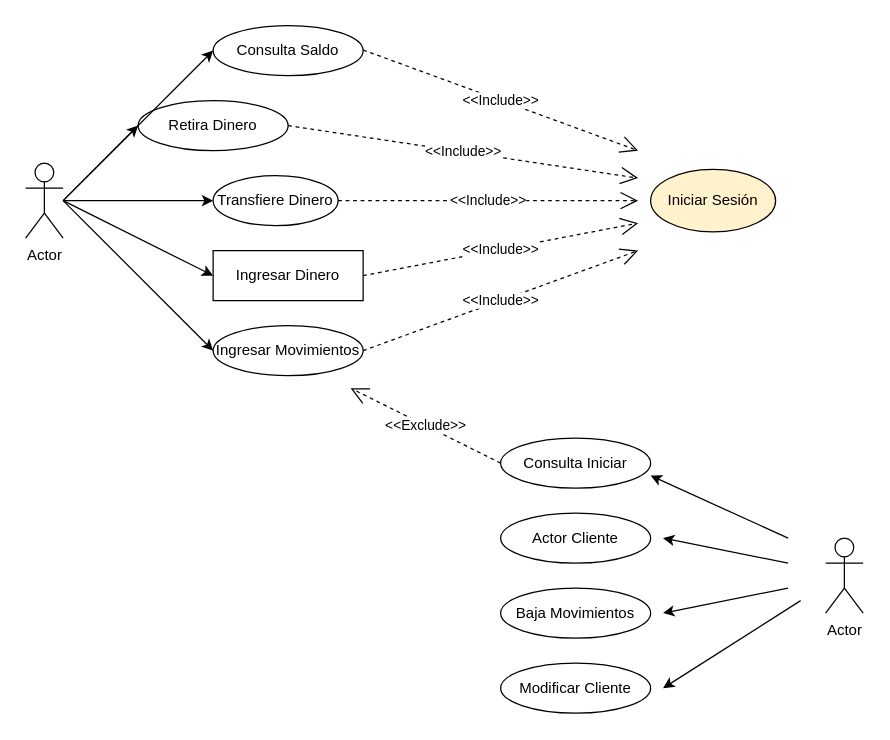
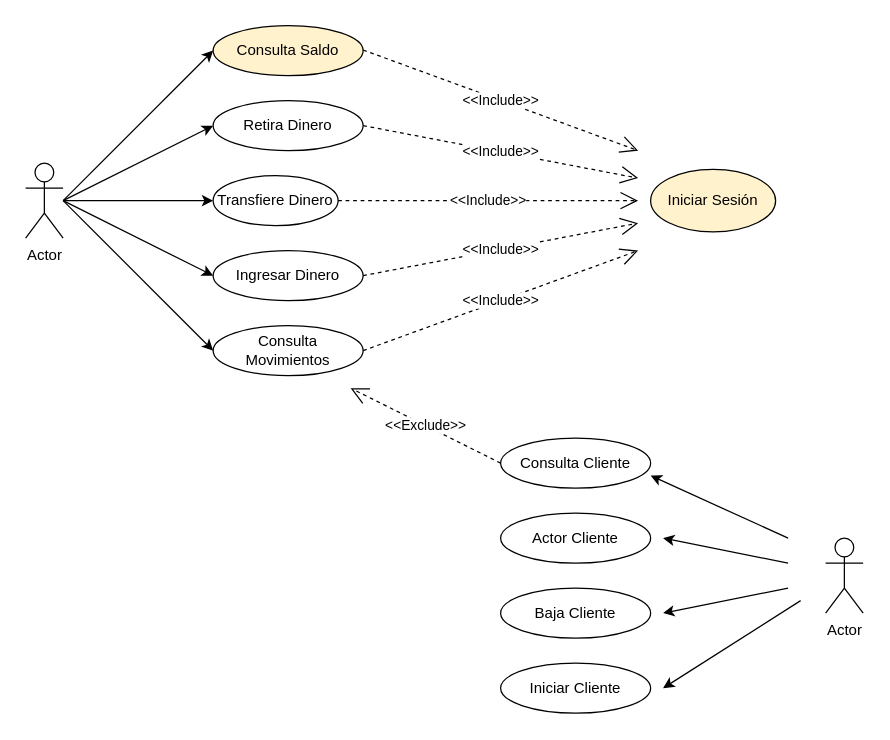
  <mxCell id="0" />
  <mxCell id="1" parent="0" />
  <mxCell id="2" value="" style="edgeStyle=orthogonalEdgeStyle;rounded=0;orthogonalLoop=1;jettySize=auto;html=1;entryX=0;entryY=0.5;entryDx=0;entryDy=0;" edge="1" parent="1" source="3" target="6"><mxGeometry relative="1" as="geometry"><mxPoint x="130" y="160" as="targetPoint" /></mxGeometry></mxCell>
  <mxCell id="3" value="Actor" style="shape=umlActor;verticalLabelPosition=bottom;verticalAlign=top;html=1;" vertex="1" parent="1"><mxGeometry x="20" y="130" width="30" height="60" as="geometry" /></mxCell>
- <mxCell id="4" value="Consulta Saldo" style="ellipse;whiteSpace=wrap;html=1;" vertex="1" parent="1"><mxGeometry x="170" y="20" width="120" height="40" as="geometry" /></mxCell>
- <mxCell id="5" value="Retira Dinero" style="ellipse;whiteSpace=wrap;html=1;" vertex="1" parent="1"><mxGeometry x="110" y="80" width="120" height="40" as="geometry" /></mxCell>
+ <mxCell id="4" value="Consulta Saldo" style="ellipse;whiteSpace=wrap;html=1;fillColor=#fff2cc;" vertex="1" parent="1"><mxGeometry x="170" y="20" width="120" height="40" as="geometry" /></mxCell>
+ <mxCell id="5" value="Retira Dinero" style="ellipse;whiteSpace=wrap;html=1;" vertex="1" parent="1"><mxGeometry x="170" y="80" width="120" height="40" as="geometry" /></mxCell>
  <mxCell id="6" value="Transfiere Dinero" style="ellipse;whiteSpace=wrap;html=1;" vertex="1" parent="1"><mxGeometry x="170" y="140" width="100" height="40" as="geometry" /></mxCell>
- <mxCell id="7" value="Ingresar Dinero" style="whiteSpace=wrap;html=1;rounded=0;" vertex="1" parent="1"><mxGeometry x="170" y="200" width="120" height="40" as="geometry" /></mxCell>
- <mxCell id="8" value="Ingresar Movimientos" style="ellipse;whiteSpace=wrap;html=1;" vertex="1" parent="1"><mxGeometry x="170" y="260" width="120" height="40" as="geometry" /></mxCell>
+ <mxCell id="7" value="Ingresar Dinero" style="ellipse;whiteSpace=wrap;html=1;" vertex="1" parent="1"><mxGeometry x="170" y="200" width="120" height="40" as="geometry" /></mxCell>
+ <mxCell id="8" value="Consulta Movimientos" style="ellipse;whiteSpace=wrap;html=1;" vertex="1" parent="1"><mxGeometry x="170" y="260" width="120" height="40" as="geometry" /></mxCell>
  <mxCell id="9" value="" style="endArrow=classic;html=1;rounded=0;entryX=0;entryY=0.5;entryDx=0;entryDy=0;" edge="1" parent="1" target="5"><mxGeometry width="50" height="50" relative="1" as="geometry"><mxPoint x="50" y="160" as="sourcePoint" /><mxPoint x="100" y="110" as="targetPoint" /><Array as="points" /></mxGeometry></mxCell>
  <mxCell id="10" value="" style="endArrow=classic;html=1;rounded=0;entryX=0;entryY=0.5;entryDx=0;entryDy=0;" edge="1" parent="1" target="4"><mxGeometry width="50" height="50" relative="1" as="geometry"><mxPoint x="50" y="160" as="sourcePoint" /><mxPoint x="170" y="90" as="targetPoint" /><Array as="points" /></mxGeometry></mxCell>
  <mxCell id="11" value="" style="endArrow=classic;html=1;rounded=0;entryX=0;entryY=0.5;entryDx=0;entryDy=0;" edge="1" parent="1" target="7"><mxGeometry width="50" height="50" relative="1" as="geometry"><mxPoint x="50" y="160" as="sourcePoint" /><mxPoint x="180" y="110" as="targetPoint" /><Array as="points" /></mxGeometry></mxCell>
  <mxCell id="12" value="" style="endArrow=classic;html=1;rounded=0;entryX=0;entryY=0.5;entryDx=0;entryDy=0;" edge="1" parent="1" target="8"><mxGeometry width="50" height="50" relative="1" as="geometry"><mxPoint x="50" y="160" as="sourcePoint" /><mxPoint x="180" y="50" as="targetPoint" /><Array as="points" /></mxGeometry></mxCell>
  <mxCell id="13" value="&amp;lt;&amp;lt;Include&amp;gt;&amp;gt;" style="endArrow=open;endSize=12;dashed=1;html=1;rounded=0;" edge="1" parent="1"><mxGeometry width="160" relative="1" as="geometry"><mxPoint x="290" y="39.5" as="sourcePoint" /><mxPoint x="510" y="120" as="targetPoint" /></mxGeometry></mxCell>
  <mxCell id="14" value="&amp;lt;&amp;lt;Include&amp;gt;&amp;gt;" style="endArrow=open;endSize=12;dashed=1;html=1;rounded=0;exitX=1;exitY=0.5;exitDx=0;exitDy=0;" edge="1" parent="1" source="5"><mxGeometry width="160" relative="1" as="geometry"><mxPoint x="300" y="99.5" as="sourcePoint" /><mxPoint x="510" y="142" as="targetPoint" /></mxGeometry></mxCell>
  <mxCell id="15" value="&amp;lt;&amp;lt;Include&amp;gt;&amp;gt;" style="endArrow=open;endSize=12;dashed=1;html=1;rounded=0;exitX=1;exitY=0.5;exitDx=0;exitDy=0;" edge="1" parent="1" source="6"><mxGeometry width="160" relative="1" as="geometry"><mxPoint x="300" y="110" as="sourcePoint" /><mxPoint x="510" y="160" as="targetPoint" /></mxGeometry></mxCell>
  <mxCell id="16" value="&amp;lt;&amp;lt;Include&amp;gt;&amp;gt;" style="endArrow=open;endSize=12;dashed=1;html=1;rounded=0;exitX=1;exitY=0.5;exitDx=0;exitDy=0;" edge="1" parent="1" source="7"><mxGeometry width="160" relative="1" as="geometry"><mxPoint x="300" y="110" as="sourcePoint" /><mxPoint x="510" y="178" as="targetPoint" /></mxGeometry></mxCell>
  <mxCell id="17" value="Iniciar Sesión" style="ellipse;whiteSpace=wrap;html=1;fillColor=#fff2cc;" vertex="1" parent="1"><mxGeometry x="520" y="135" width="100" height="50" as="geometry" /></mxCell>
  <mxCell id="18" value="&amp;lt;&amp;lt;Include&amp;gt;&amp;gt;" style="endArrow=open;endSize=12;dashed=1;html=1;rounded=0;exitX=1;exitY=0.5;exitDx=0;exitDy=0;" edge="1" parent="1" source="8"><mxGeometry width="160" relative="1" as="geometry"><mxPoint x="300" y="230" as="sourcePoint" /><mxPoint x="510" y="200" as="targetPoint" /></mxGeometry></mxCell>
  <mxCell id="19" value="Actor" style="shape=umlActor;verticalLabelPosition=bottom;verticalAlign=top;html=1;" vertex="1" parent="1"><mxGeometry x="660" y="430" width="30" height="60" as="geometry" /></mxCell>
- <mxCell id="20" value="Consulta Iniciar" style="ellipse;whiteSpace=wrap;html=1;" vertex="1" parent="1"><mxGeometry x="400" y="350" width="120" height="40" as="geometry" /></mxCell>
+ <mxCell id="20" value="Consulta Cliente" style="ellipse;whiteSpace=wrap;html=1;" vertex="1" parent="1"><mxGeometry x="400" y="350" width="120" height="40" as="geometry" /></mxCell>
  <mxCell id="21" value="Actor Cliente" style="ellipse;whiteSpace=wrap;html=1;" vertex="1" parent="1"><mxGeometry x="400" y="410" width="120" height="40" as="geometry" /></mxCell>
- <mxCell id="22" value="Baja Movimientos" style="ellipse;whiteSpace=wrap;html=1;" vertex="1" parent="1"><mxGeometry x="400" y="470" width="120" height="40" as="geometry" /></mxCell>
- <mxCell id="23" value="Modificar Cliente" style="ellipse;whiteSpace=wrap;html=1;" vertex="1" parent="1"><mxGeometry x="400" y="530" width="120" height="40" as="geometry" /></mxCell>
+ <mxCell id="22" value="Baja Cliente" style="ellipse;whiteSpace=wrap;html=1;" vertex="1" parent="1"><mxGeometry x="400" y="470" width="120" height="40" as="geometry" /></mxCell>
+ <mxCell id="23" value="Iniciar Cliente" style="ellipse;whiteSpace=wrap;html=1;" vertex="1" parent="1"><mxGeometry x="400" y="530" width="120" height="40" as="geometry" /></mxCell>
  <mxCell id="24" value="" style="endArrow=classic;html=1;rounded=0;entryX=1;entryY=0.75;entryDx=0;entryDy=0;entryPerimeter=0;" edge="1" parent="1" target="20"><mxGeometry width="50" height="50" relative="1" as="geometry"><mxPoint x="630" y="430" as="sourcePoint" /><mxPoint x="605" y="380" as="targetPoint" /></mxGeometry></mxCell>
  <mxCell id="25" value="" style="endArrow=classic;html=1;rounded=0;" edge="1" parent="1"><mxGeometry width="50" height="50" relative="1" as="geometry"><mxPoint x="630" y="450" as="sourcePoint" /><mxPoint x="530" y="430" as="targetPoint" /></mxGeometry></mxCell>
  <mxCell id="26" value="" style="endArrow=classic;html=1;rounded=0;" edge="1" parent="1"><mxGeometry width="50" height="50" relative="1" as="geometry"><mxPoint x="630" y="470" as="sourcePoint" /><mxPoint x="530" y="490" as="targetPoint" /></mxGeometry></mxCell>
  <mxCell id="27" value="" style="endArrow=classic;html=1;rounded=0;" edge="1" parent="1"><mxGeometry width="50" height="50" relative="1" as="geometry"><mxPoint x="640" y="480" as="sourcePoint" /><mxPoint x="530" y="550" as="targetPoint" /></mxGeometry></mxCell>
  <mxCell id="28" value="&amp;lt;&amp;lt;Exclude&amp;gt;&amp;gt;" style="endArrow=open;endSize=12;dashed=1;html=1;rounded=0;exitX=0;exitY=0.5;exitDx=0;exitDy=0;" edge="1" parent="1" source="20"><mxGeometry width="160" relative="1" as="geometry"><mxPoint x="120" y="350" as="sourcePoint" /><mxPoint x="280" y="310" as="targetPoint" /></mxGeometry></mxCell>
